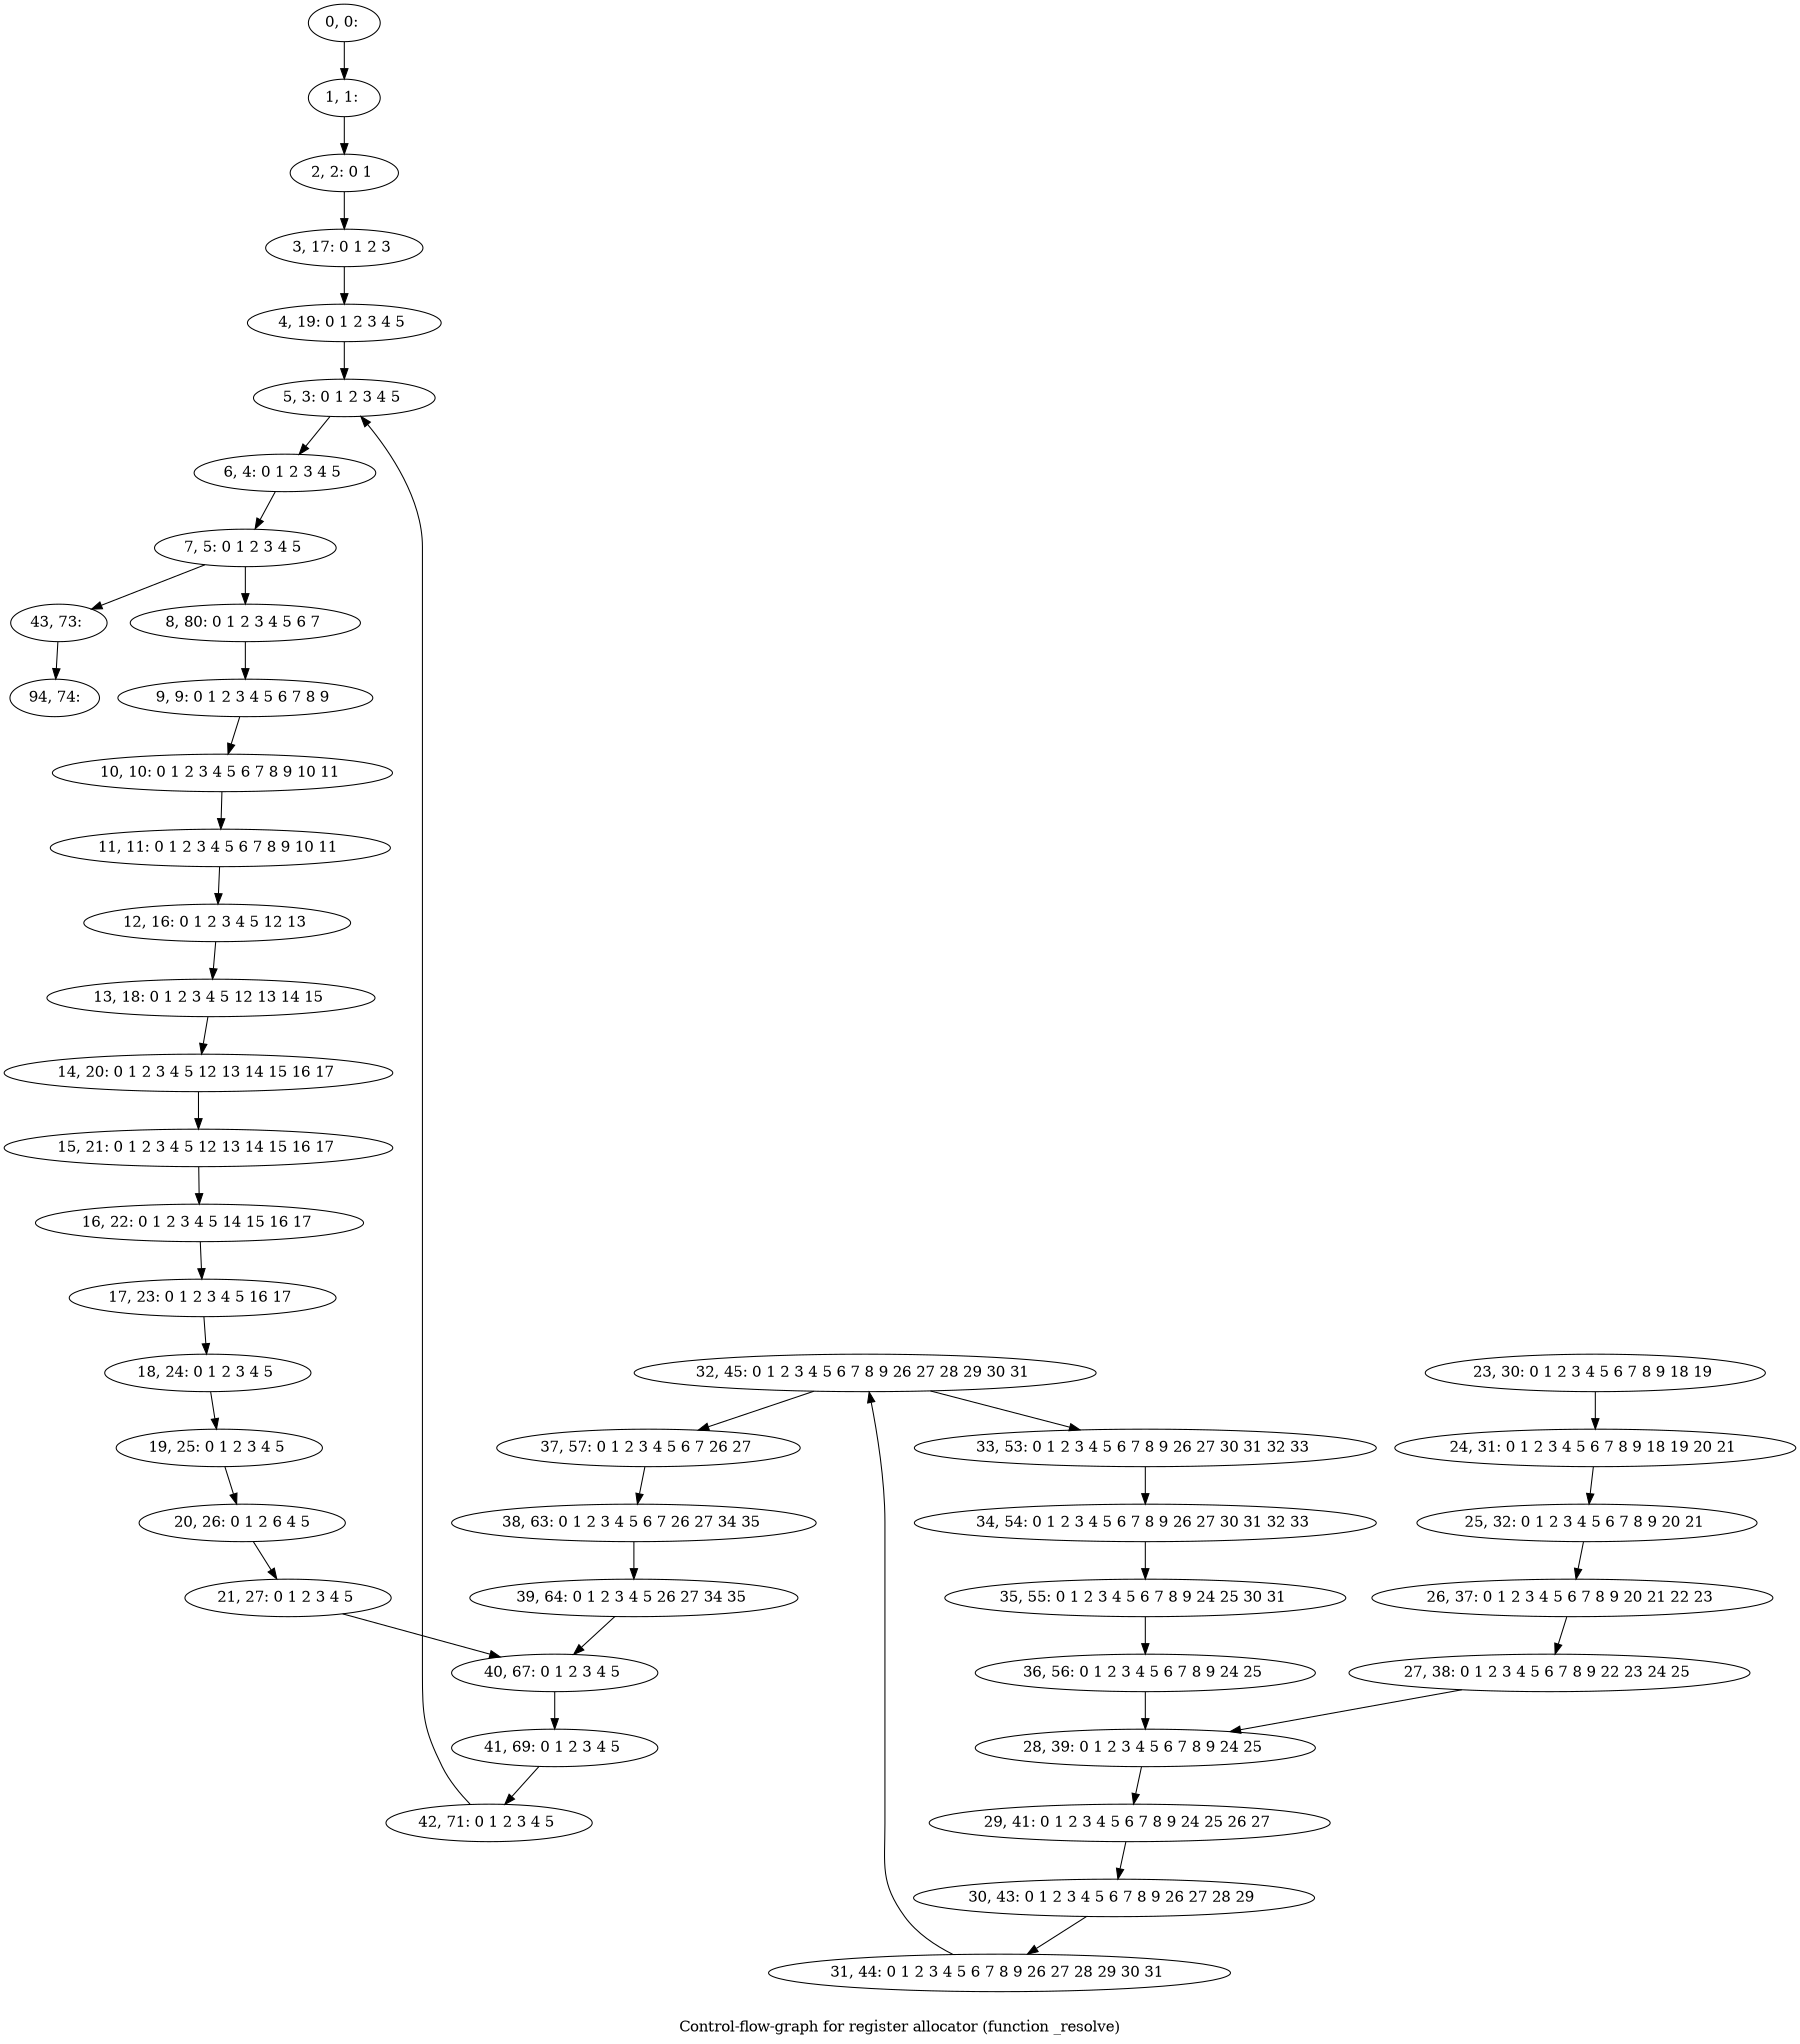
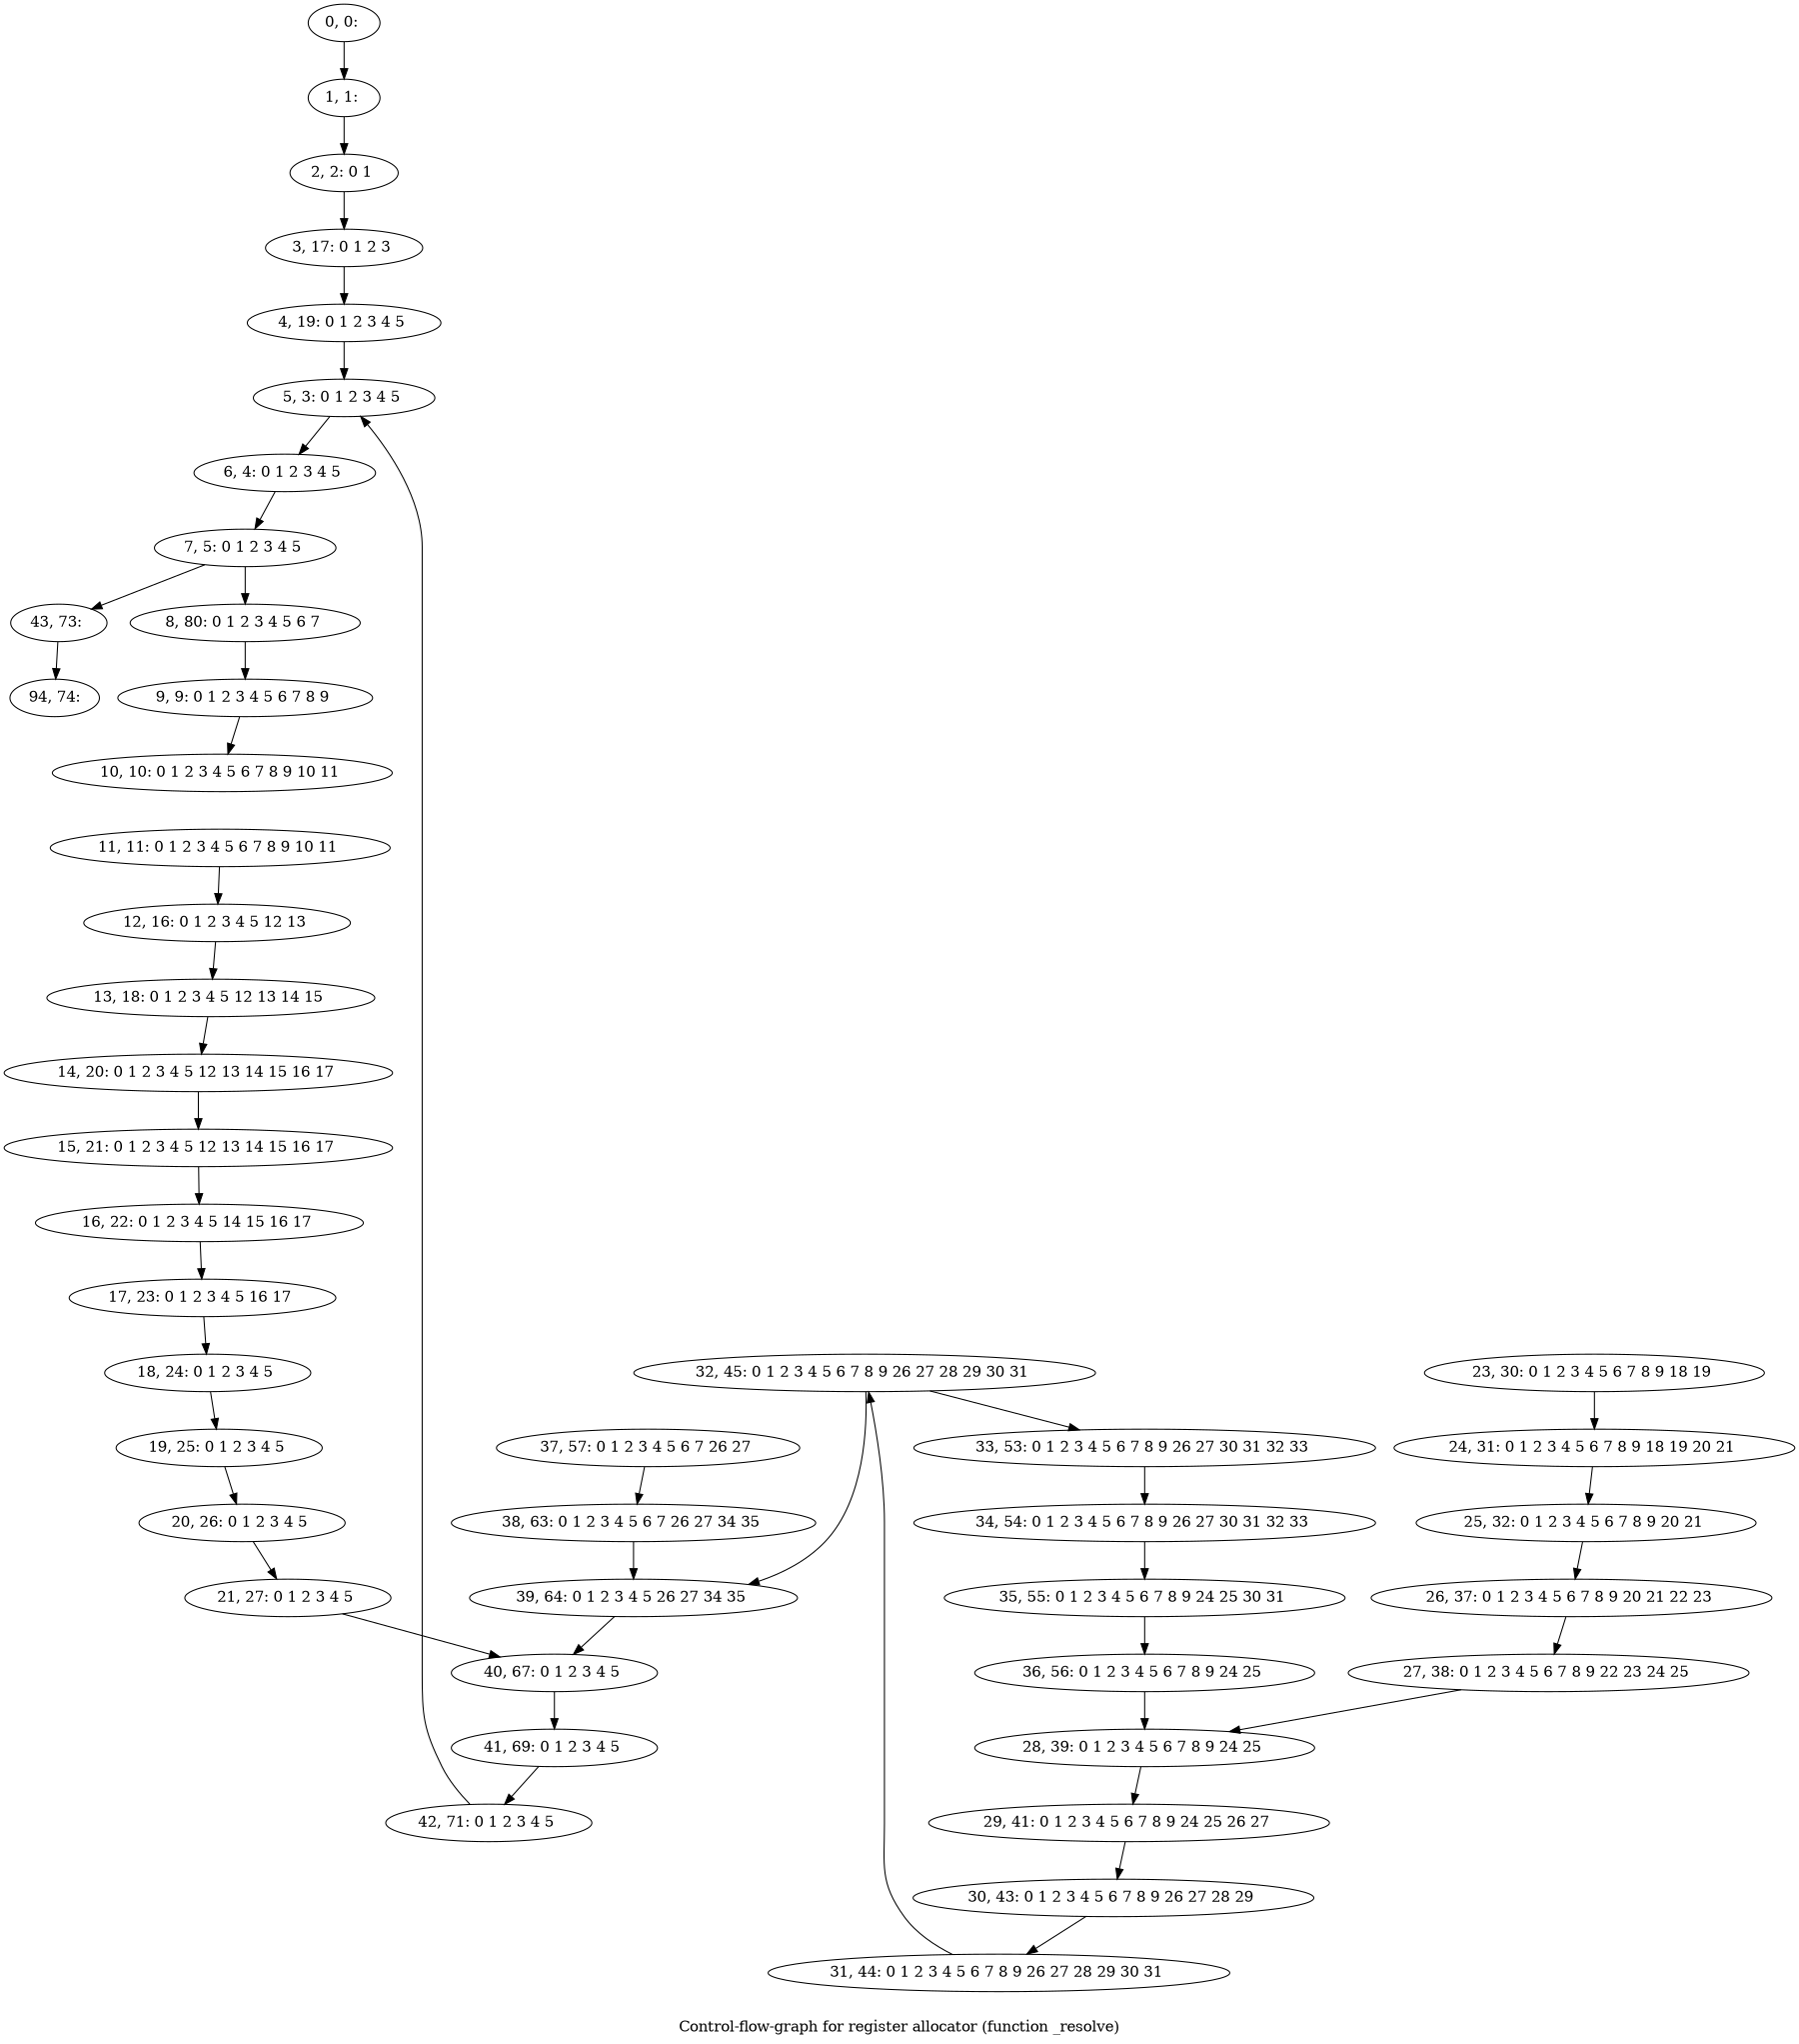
  digraph {
    label="Control-flow-graph for register allocator (function _resolve)"
    n1 [label="0, 0: "]
    n2 [label="1, 1: "]
    n3 [label="2, 2: 0 1 "]
    n4 [label="3, 17: 0 1 2 3 "]
    n5 [label="4, 19: 0 1 2 3 4 5 "]
    n6 [label="5, 3: 0 1 2 3 4 5 "]
    n7 [label="6, 4: 0 1 2 3 4 5 "]
    n8 [label="7, 5: 0 1 2 3 4 5 "]
    n9 [label="8, 80: 0 1 2 3 4 5 6 7 "]
    n10 [label="43, 73: "]
    n11 [label="9, 9: 0 1 2 3 4 5 6 7 8 9 "]
    n12 [label="94, 74:"]
    n13 [label="10, 10: 0 1 2 3 4 5 6 7 8 9 10 11 "]
    n14 [label="11, 11: 0 1 2 3 4 5 6 7 8 9 10 11 "]
    n15 [label="12, 16: 0 1 2 3 4 5 12 13 "]
    n16 [label="13, 18: 0 1 2 3 4 5 12 13 14 15 "]
    n17 [label="14, 20: 0 1 2 3 4 5 12 13 14 15 16 17 "]
    n18 [label="15, 21: 0 1 2 3 4 5 12 13 14 15 16 17 "]
    n19 [label="16, 22: 0 1 2 3 4 5 14 15 16 17 "]
    n20 [label="17, 23: 0 1 2 3 4 5 16 17 "]
    n21 [label="18, 24: 0 1 2 3 4 5 "]
    n22 [label="19, 25: 0 1 2 3 4 5 "]
-   n23 [label="20, 26: 0 1 2 6 4 5"]
+   n23 [label="20, 26: 0 1 2 3 4 5 "]
    n24 [label="21, 27: 0 1 2 3 4 5 "]
    n25 [label="40, 67: 0 1 2 3 4 5 "]
    n26 [label="41, 69: 0 1 2 3 4 5 "]
    n27 [label="23, 30: 0 1 2 3 4 5 6 7 8 9 18 19 "]
    n28 [label="24, 31: 0 1 2 3 4 5 6 7 8 9 18 19 20 21 "]
    n29 [label="25, 32: 0 1 2 3 4 5 6 7 8 9 20 21 "]
    n30 [label="26, 37: 0 1 2 3 4 5 6 7 8 9 20 21 22 23 "]
    n31 [label="27, 38: 0 1 2 3 4 5 6 7 8 9 22 23 24 25 "]
    n32 [label="28, 39: 0 1 2 3 4 5 6 7 8 9 24 25 "]
    n33 [label="29, 41: 0 1 2 3 4 5 6 7 8 9 24 25 26 27 "]
    n34 [label="30, 43: 0 1 2 3 4 5 6 7 8 9 26 27 28 29 "]
    n35 [label="31, 44: 0 1 2 3 4 5 6 7 8 9 26 27 28 29 30 31 "]
    n36 [label="32, 45: 0 1 2 3 4 5 6 7 8 9 26 27 28 29 30 31 "]
    n37 [label="33, 53: 0 1 2 3 4 5 6 7 8 9 26 27 30 31 32 33 "]
    n38 [label="37, 57: 0 1 2 3 4 5 6 7 26 27 "]
    n39 [label="34, 54: 0 1 2 3 4 5 6 7 8 9 26 27 30 31 32 33 "]
    n40 [label="38, 63: 0 1 2 3 4 5 6 7 26 27 34 35 "]
    n41 [label="35, 55: 0 1 2 3 4 5 6 7 8 9 24 25 30 31 "]
    n42 [label="36, 56: 0 1 2 3 4 5 6 7 8 9 24 25 "]
    n43 [label="39, 64: 0 1 2 3 4 5 26 27 34 35 "]
    n44 [label="42, 71: 0 1 2 3 4 5 "]
    n1 -> n2
    n2 -> n3
    n3 -> n4
    n4 -> n5
    n5 -> n6
    n6 -> n7
    n7 -> n8
    n8 -> n9
    n8 -> n10
    n9 -> n11
    n10 -> n12
    n11 -> n13
-   n13 -> n14
    n14 -> n15
    n15 -> n16
    n16 -> n17
    n17 -> n18
    n18 -> n19
    n19 -> n20
    n20 -> n21
    n21 -> n22
    n22 -> n23
    n23 -> n24
    n24 -> n25
    n25 -> n26
    n26 -> n44
    n27 -> n28
    n28 -> n29
    n29 -> n30
    n30 -> n31
    n31 -> n32
    n32 -> n33
    n33 -> n34
    n34 -> n35
    n35 -> n36
    n36 -> n37
-   n36 -> n38
+   n36 -> n43
    n37 -> n39
    n38 -> n40
    n39 -> n41
    n40 -> n43
    n41 -> n42
    n42 -> n32
    n43 -> n25
    n44 -> n6
  }
